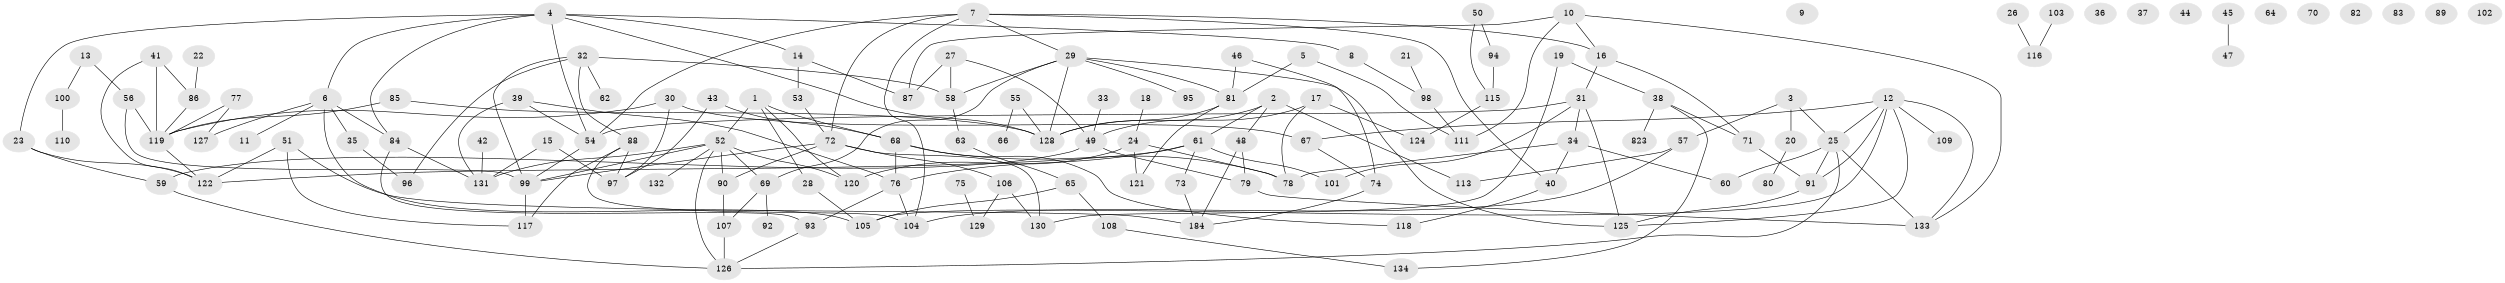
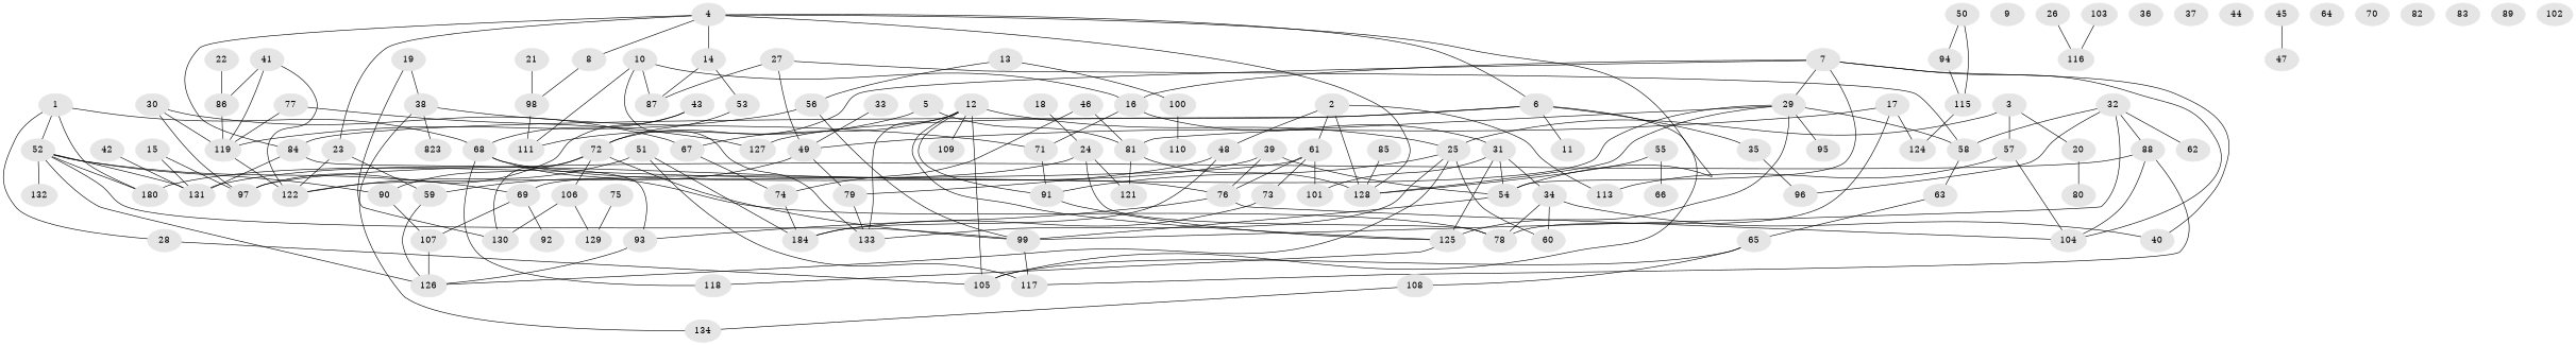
  graph {
    node [color=gray90 style=filled]
    1
    28
    52
    68
-   120
+   120 [label=180]
    105
    131
    126
    69
    99
    90
    132
    78
    76
    118
    2
    48
    61
    113
    128
    79
    n22 [label=184]
    122
    101
    73
    3
    20
    25
    57
    80
    133
    91
    60
    104
    4
    6
    8
    14
    23
    54
    84
    11
    35
    127
    98
    87
    53
    59
    93
    5
    81
    111
    121
    96
    7
    16
    29
    40
    72
    31
    71
    125
    58
    95
    130
    106
    9
    10
    12
    67
    109
    74
    13
    56
    100
    119
    110
    15
    97
    34
    17
    49
    124
    18
    24
    19
    38
    n88 [label=823]
    134
    21
    22
    86
    26
    116
    27
    63
    75
    129
    92
    107
    30
    32
    62
    88
    117
    33
    36
    37
    39
    41
    42
    43
    44
    45
    47
    46
    50
    94
    115
    51
    55
    66
    65
    108
    64
    70
    77
    82
    83
    85
    89
    102
    103
    1 -- 28
    1 -- 52
    1 -- 68
    1 -- 120
    28 -- 105
    52 -- 120
    52 -- 131
    52 -- 126
    52 -- 69
    52 -- 99
    52 -- 90
    52 -- 132
    68 -- 78
    68 -- 76
    68 -- 118
    69 -- 92
    69 -- 107
    99 -- 117
    90 -- 107
    76 -- 104
    76 -- 93
    2 -- 48
    2 -- 61
    2 -- 113
    2 -- 128
    48 -- 79
    48 -- n22
    61 -- 76
    61 -- 122
    61 -- 101
    61 -- 73
    79 -- 133
    73 -- n22
    3 -- 20
    3 -- 25
    3 -- 57
    20 -- 80
    25 -- 126
    25 -- 133
    25 -- 91
    25 -- 60
    57 -- 113
    57 -- 104
    91 -- 125
    4 -- 128
    4 -- 6
    4 -- 8
    4 -- 14
    4 -- 23
    4 -- 54
    4 -- 84
    6 -- 105
    6 -- 84
    6 -- 11
    6 -- 35
    6 -- 127
    8 -- 98
    14 -- 87
    14 -- 53
    23 -- 122
    23 -- 59
    54 -- 99
    84 -- 131
    84 -- 93
    35 -- 96
    98 -- 111
    53 -- 72
    59 -- 126
    93 -- 126
    5 -- 81
    5 -- 111
    81 -- 128
    81 -- 121
    7 -- 104
    7 -- 54
    7 -- 16
    7 -- 29
    7 -- 40
    7 -- 72
    16 -- 31
    16 -- 71
    29 -- 69
    29 -- 128
    29 -- 81
    29 -- 125
    29 -- 58
    29 -- 95
-   40 -- 118
+   125 -- 118
    72 -- 99
    72 -- 90
    72 -- 130
    72 -- 106
    31 -- 101
    31 -- 54
    31 -- 125
    31 -- 34
    71 -- 91
    58 -- 63
    106 -- 130
    106 -- 129
    10 -- 133
    10 -- 87
    10 -- 111
    10 -- 16
    12 -- 105
    12 -- 25
    12 -- 133
    12 -- 91
    12 -- 125
    12 -- 67
    12 -- 109
    67 -- 74
    74 -- n22
    13 -- 56
    13 -- 100
    56 -- 99
    56 -- 119
    100 -- 110
    119 -- 122
    15 -- 131
    15 -- 97
    34 -- 78
    34 -- 60
    34 -- 40
    17 -- 78
    17 -- 49
    17 -- 124
    49 -- 79
    49 -- 59
    18 -- 24
    24 -- 120
    24 -- 78
    24 -- 121
    19 -- 130
    19 -- 38
    38 -- 71
    38 -- n88
    38 -- 134
    21 -- 98
    22 -- 86
    86 -- 119
    26 -- 116
    27 -- 87
    27 -- 58
    27 -- 49
    63 -- 65
    75 -- 129
    107 -- 126
    30 -- 67
    30 -- 119
    30 -- 97
    32 -- 99
    32 -- 96
    32 -- 58
    32 -- 62
    32 -- 88
    88 -- 104
    88 -- 97
    88 -- 117
    33 -- 49
    39 -- 131
    39 -- 76
    39 -- 54
    41 -- 122
    41 -- 119
    41 -- 86
    42 -- 131
    43 -- 68
    43 -- 97
    45 -- 47
    46 -- 81
    46 -- 74
    50 -- 94
    50 -- 115
    94 -- 115
    115 -- 124
    51 -- n22
    51 -- 122
    51 -- 117
    55 -- 128
    55 -- 66
    65 -- 105
    65 -- 108
    108 -- 134
    77 -- 127
    77 -- 119
    85 -- 128
-   85 -- 119
    103 -- 116
  }
